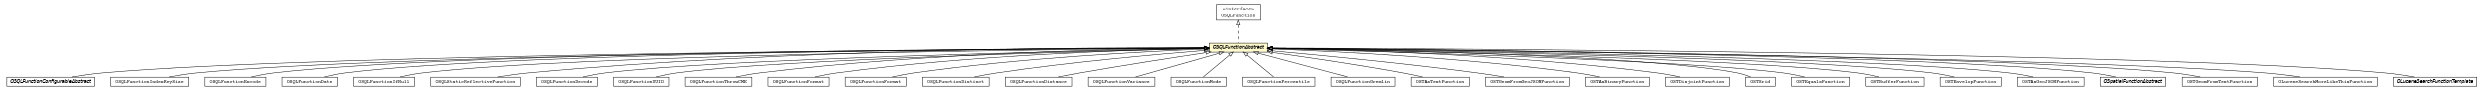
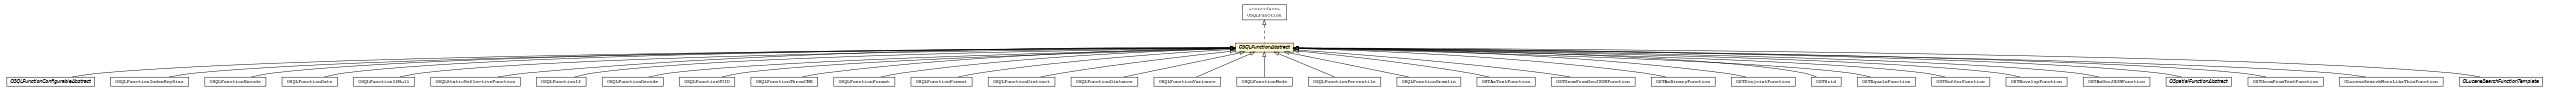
  digraph {
    fontname="Courier Prime"
    nodesep=0.25
    ranksep=0.5
    node [fontcolor=black fontname="Courier Prime" fontsize=10.0 shape=plaintext]
    edge [arrowtail=empty dir=back fontname="Courier Prime" fontsize=10 headport=p labelfontname=Helvetica labelfontsize=10 tailport=p]
    n1 [label=<<table title="com.orientechnologies.orient.core.sql.functions.OSQLFunctionAbstract" border="0" cellborder="1" cellspacing="0" cellpadding="2" port="p" bgcolor="lemonChiffon" href="./OSQLFunctionAbstract.html"> 		<tr><td><table border="0" cellspacing="0" cellpadding="1"> <tr><td align="center" balign="center"><font face="Helvetica-Oblique"> OSQLFunctionAbstract </font></td></tr> 		</table></td></tr> 		</table>>]
    n2 [label=<<table title="com.orientechnologies.orient.core.sql.functions.OSQLFunctionConfigurableAbstract" border="0" cellborder="1" cellspacing="0" cellpadding="2" port="p" href="./OSQLFunctionConfigurableAbstract.html"> 		<tr><td><table border="0" cellspacing="0" cellpadding="1"> <tr><td align="center" balign="center"><font face="Helvetica-Oblique"> OSQLFunctionConfigurableAbstract </font></td></tr> 		</table></td></tr> 		</table>>]
    n3 [label=<<table title="com.orientechnologies.orient.core.sql.functions.misc.OSQLFunctionIndexKeySize" border="0" cellborder="1" cellspacing="0" cellpadding="2" port="p" href="./misc/OSQLFunctionIndexKeySize.html"> 		<tr><td><table border="0" cellspacing="0" cellpadding="1"> <tr><td align="center" balign="center"> OSQLFunctionIndexKeySize </td></tr> 		</table></td></tr> 		</table>>]
    n4 [label=<<table title="com.orientechnologies.orient.core.sql.functions.misc.OSQLFunctionEncode" border="0" cellborder="1" cellspacing="0" cellpadding="2" port="p" href="./misc/OSQLFunctionEncode.html"> 		<tr><td><table border="0" cellspacing="0" cellpadding="1"> <tr><td align="center" balign="center"> OSQLFunctionEncode </td></tr> 		</table></td></tr> 		</table>>]
    n5 [label=<<table title="com.orientechnologies.orient.core.sql.functions.misc.OSQLFunctionDate" border="0" cellborder="1" cellspacing="0" cellpadding="2" port="p" href="./misc/OSQLFunctionDate.html"> 		<tr><td><table border="0" cellspacing="0" cellpadding="1"> <tr><td align="center" balign="center"> OSQLFunctionDate </td></tr> 		</table></td></tr> 		</table>>]
    n6 [label=<<table title="com.orientechnologies.orient.core.sql.functions.misc.OSQLFunctionIfNull" border="0" cellborder="1" cellspacing="0" cellpadding="2" port="p" href="./misc/OSQLFunctionIfNull.html"> 		<tr><td><table border="0" cellspacing="0" cellpadding="1"> <tr><td align="center" balign="center"> OSQLFunctionIfNull </td></tr> 		</table></td></tr> 		</table>>]
    n7 [label=<<table title="com.orientechnologies.orient.core.sql.functions.misc.OSQLStaticReflectiveFunction" border="0" cellborder="1" cellspacing="0" cellpadding="2" port="p" href="./misc/OSQLStaticReflectiveFunction.html"> 		<tr><td><table border="0" cellspacing="0" cellpadding="1"> <tr><td align="center" balign="center"> OSQLStaticReflectiveFunction </td></tr> 		</table></td></tr> 		</table>>]
+   n8 [label=<<table title="com.orientechnologies.orient.core.sql.functions.misc.OSQLFunctionIf" border="0" cellborder="1" cellspacing="0" cellpadding="2" port="p" href="./misc/OSQLFunctionIf.html"> 		<tr><td><table border="0" cellspacing="0" cellpadding="1"> <tr><td align="center" balign="center"> OSQLFunctionIf </td></tr> 		</table></td></tr> 		</table>>]
    n9 [label=<<table title="com.orientechnologies.orient.core.sql.functions.misc.OSQLFunctionDecode" border="0" cellborder="1" cellspacing="0" cellpadding="2" port="p" href="./misc/OSQLFunctionDecode.html"> 		<tr><td><table border="0" cellspacing="0" cellpadding="1"> <tr><td align="center" balign="center"> OSQLFunctionDecode </td></tr> 		</table></td></tr> 		</table>>]
    n10 [label=<<table title="com.orientechnologies.orient.core.sql.functions.misc.OSQLFunctionUUID" border="0" cellborder="1" cellspacing="0" cellpadding="2" port="p" href="./misc/OSQLFunctionUUID.html"> 		<tr><td><table border="0" cellspacing="0" cellpadding="1"> <tr><td align="center" balign="center"> OSQLFunctionUUID </td></tr> 		</table></td></tr> 		</table>>]
    n11 [label=<<table title="com.orientechnologies.orient.core.sql.functions.misc.OSQLFunctionThrowCME" border="0" cellborder="1" cellspacing="0" cellpadding="2" port="p" href="./misc/OSQLFunctionThrowCME.html"> 		<tr><td><table border="0" cellspacing="0" cellpadding="1"> <tr><td align="center" balign="center"> OSQLFunctionThrowCME </td></tr> 		</table></td></tr> 		</table>>]
    n12 [label=<<table title="com.orientechnologies.orient.core.sql.functions.misc.OSQLFunctionFormat" border="0" cellborder="1" cellspacing="0" cellpadding="2" port="p" href="./misc/OSQLFunctionFormat.html"> 		<tr><td><table border="0" cellspacing="0" cellpadding="1"> <tr><td align="center" balign="center"> OSQLFunctionFormat </td></tr> 		</table></td></tr> 		</table>>]
    n13 [label=<<table title="com.orientechnologies.orient.core.sql.functions.text.OSQLFunctionFormat" border="0" cellborder="1" cellspacing="0" cellpadding="2" port="p" href="./text/OSQLFunctionFormat.html"> 		<tr><td><table border="0" cellspacing="0" cellpadding="1"> <tr><td align="center" balign="center"> OSQLFunctionFormat </td></tr> 		</table></td></tr> 		</table>>]
    n14 [label=<<table title="com.orientechnologies.orient.core.sql.functions.coll.OSQLFunctionDistinct" border="0" cellborder="1" cellspacing="0" cellpadding="2" port="p" href="./coll/OSQLFunctionDistinct.html"> 		<tr><td><table border="0" cellspacing="0" cellpadding="1"> <tr><td align="center" balign="center"> OSQLFunctionDistinct </td></tr> 		</table></td></tr> 		</table>>]
    n15 [label=<<table title="com.orientechnologies.orient.core.sql.functions.geo.OSQLFunctionDistance" border="0" cellborder="1" cellspacing="0" cellpadding="2" port="p" href="./geo/OSQLFunctionDistance.html"> 		<tr><td><table border="0" cellspacing="0" cellpadding="1"> <tr><td align="center" balign="center"> OSQLFunctionDistance </td></tr> 		</table></td></tr> 		</table>>]
    n16 [label=<<table title="com.orientechnologies.orient.core.sql.functions.stat.OSQLFunctionVariance" border="0" cellborder="1" cellspacing="0" cellpadding="2" port="p" href="./stat/OSQLFunctionVariance.html"> 		<tr><td><table border="0" cellspacing="0" cellpadding="1"> <tr><td align="center" balign="center"> OSQLFunctionVariance </td></tr> 		</table></td></tr> 		</table>>]
    n17 [label=<<table title="com.orientechnologies.orient.core.sql.functions.stat.OSQLFunctionMode" border="0" cellborder="1" cellspacing="0" cellpadding="2" port="p" href="./stat/OSQLFunctionMode.html"> 		<tr><td><table border="0" cellspacing="0" cellpadding="1"> <tr><td align="center" balign="center"> OSQLFunctionMode </td></tr> 		</table></td></tr> 		</table>>]
    n18 [label=<<table title="com.orientechnologies.orient.core.sql.functions.stat.OSQLFunctionPercentile" border="0" cellborder="1" cellspacing="0" cellpadding="2" port="p" href="./stat/OSQLFunctionPercentile.html"> 		<tr><td><table border="0" cellspacing="0" cellpadding="1"> <tr><td align="center" balign="center"> OSQLFunctionPercentile </td></tr> 		</table></td></tr> 		</table>>]
    n19 [label=<<table title="com.orientechnologies.orient.graph.sql.functions.OSQLFunctionGremlin" border="0" cellborder="1" cellspacing="0" cellpadding="2" port="p" href="../../../graph/sql/functions/OSQLFunctionGremlin.html"> 		<tr><td><table border="0" cellspacing="0" cellpadding="1"> <tr><td align="center" balign="center"> OSQLFunctionGremlin </td></tr> 		</table></td></tr> 		</table>>]
    n20 [label=<<table title="com.orientechnologies.spatial.functions.OSTAsTextFunction" border="0" cellborder="1" cellspacing="0" cellpadding="2" port="p" href="../../../../spatial/functions/OSTAsTextFunction.html"> 		<tr><td><table border="0" cellspacing="0" cellpadding="1"> <tr><td align="center" balign="center"> OSTAsTextFunction </td></tr> 		</table></td></tr> 		</table>>]
    n21 [label=<<table title="com.orientechnologies.spatial.functions.OSTGeomFromGeoJSONFunction" border="0" cellborder="1" cellspacing="0" cellpadding="2" port="p" href="../../../../spatial/functions/OSTGeomFromGeoJSONFunction.html"> 		<tr><td><table border="0" cellspacing="0" cellpadding="1"> <tr><td align="center" balign="center"> OSTGeomFromGeoJSONFunction </td></tr> 		</table></td></tr> 		</table>>]
    n22 [label=<<table title="com.orientechnologies.spatial.functions.OSTAsBinaryFunction" border="0" cellborder="1" cellspacing="0" cellpadding="2" port="p" href="../../../../spatial/functions/OSTAsBinaryFunction.html"> 		<tr><td><table border="0" cellspacing="0" cellpadding="1"> <tr><td align="center" balign="center"> OSTAsBinaryFunction </td></tr> 		</table></td></tr> 		</table>>]
    n23 [label=<<table title="com.orientechnologies.spatial.functions.OSTDisjointFunction" border="0" cellborder="1" cellspacing="0" cellpadding="2" port="p" href="../../../../spatial/functions/OSTDisjointFunction.html"> 		<tr><td><table border="0" cellspacing="0" cellpadding="1"> <tr><td align="center" balign="center"> OSTDisjointFunction </td></tr> 		</table></td></tr> 		</table>>]
    n24 [label=<<table title="com.orientechnologies.spatial.functions.OSTSrid" border="0" cellborder="1" cellspacing="0" cellpadding="2" port="p" href="../../../../spatial/functions/OSTSrid.html"> 		<tr><td><table border="0" cellspacing="0" cellpadding="1"> <tr><td align="center" balign="center"> OSTSrid </td></tr> 		</table></td></tr> 		</table>>]
    n25 [label=<<table title="com.orientechnologies.spatial.functions.OSTEqualsFunction" border="0" cellborder="1" cellspacing="0" cellpadding="2" port="p" href="../../../../spatial/functions/OSTEqualsFunction.html"> 		<tr><td><table border="0" cellspacing="0" cellpadding="1"> <tr><td align="center" balign="center"> OSTEqualsFunction </td></tr> 		</table></td></tr> 		</table>>]
    n26 [label=<<table title="com.orientechnologies.spatial.functions.OSTBufferFunction" border="0" cellborder="1" cellspacing="0" cellpadding="2" port="p" href="../../../../spatial/functions/OSTBufferFunction.html"> 		<tr><td><table border="0" cellspacing="0" cellpadding="1"> <tr><td align="center" balign="center"> OSTBufferFunction </td></tr> 		</table></td></tr> 		</table>>]
    n27 [label=<<table title="com.orientechnologies.spatial.functions.OSTEnvelopFunction" border="0" cellborder="1" cellspacing="0" cellpadding="2" port="p" href="../../../../spatial/functions/OSTEnvelopFunction.html"> 		<tr><td><table border="0" cellspacing="0" cellpadding="1"> <tr><td align="center" balign="center"> OSTEnvelopFunction </td></tr> 		</table></td></tr> 		</table>>]
    n28 [label=<<table title="com.orientechnologies.spatial.functions.OSTAsGeoJSONFunction" border="0" cellborder="1" cellspacing="0" cellpadding="2" port="p" href="../../../../spatial/functions/OSTAsGeoJSONFunction.html"> 		<tr><td><table border="0" cellspacing="0" cellpadding="1"> <tr><td align="center" balign="center"> OSTAsGeoJSONFunction </td></tr> 		</table></td></tr> 		</table>>]
    n29 [label=<<table title="com.orientechnologies.spatial.functions.OSpatialFunctionAbstract" border="0" cellborder="1" cellspacing="0" cellpadding="2" port="p" href="../../../../spatial/functions/OSpatialFunctionAbstract.html"> 		<tr><td><table border="0" cellspacing="0" cellpadding="1"> <tr><td align="center" balign="center"><font face="Helvetica-Oblique"> OSpatialFunctionAbstract </font></td></tr> 		</table></td></tr> 		</table>>]
    n30 [label=<<table title="com.orientechnologies.spatial.functions.OSTGeomFromTextFunction" border="0" cellborder="1" cellspacing="0" cellpadding="2" port="p" href="../../../../spatial/functions/OSTGeomFromTextFunction.html"> 		<tr><td><table border="0" cellspacing="0" cellpadding="1"> <tr><td align="center" balign="center"> OSTGeomFromTextFunction </td></tr> 		</table></td></tr> 		</table>>]
    n31 [label=<<table title="com.orientechnologies.lucene.functions.OLuceneSearchMoreLikeThisFunction" border="0" cellborder="1" cellspacing="0" cellpadding="2" port="p" href="../../../../lucene/functions/OLuceneSearchMoreLikeThisFunction.html"> 		<tr><td><table border="0" cellspacing="0" cellpadding="1"> <tr><td align="center" balign="center"> OLuceneSearchMoreLikeThisFunction </td></tr> 		</table></td></tr> 		</table>>]
    n32 [label=<<table title="com.orientechnologies.lucene.functions.OLuceneSearchFunctionTemplate" border="0" cellborder="1" cellspacing="0" cellpadding="2" port="p" href="../../../../lucene/functions/OLuceneSearchFunctionTemplate.html"> 		<tr><td><table border="0" cellspacing="0" cellpadding="1"> <tr><td align="center" balign="center"><font face="Helvetica-Oblique"> OLuceneSearchFunctionTemplate </font></td></tr> 		</table></td></tr> 		</table>>]
    n33 [label=<<table title="com.orientechnologies.orient.core.sql.functions.OSQLFunction" border="0" cellborder="1" cellspacing="0" cellpadding="2" port="p" href="./OSQLFunction.html"> 		<tr><td><table border="0" cellspacing="0" cellpadding="1"> <tr><td align="center" balign="center"> &#171;interface&#187; </td></tr> <tr><td align="center" balign="center"> OSQLFunction </td></tr> 		</table></td></tr> 		</table>>]
    n1 -> n2
    n1 -> n3
    n1 -> n4
    n1 -> n5
    n1 -> n6
    n1 -> n7
+   n1 -> n8
    n1 -> n9
    n1 -> n10
    n1 -> n11
    n1 -> n12
    n1 -> n13
    n1 -> n14
    n1 -> n15
    n1 -> n16
    n1 -> n17
    n1 -> n18
    n1 -> n19
    n1 -> n20
    n1 -> n21
    n1 -> n22
    n1 -> n23
    n1 -> n24
    n1 -> n25
    n1 -> n26
    n1 -> n27
    n1 -> n28
    n1 -> n29
    n1 -> n30
    n1 -> n31
    n1 -> n32
    n33 -> n1 [style=dashed]
  }
